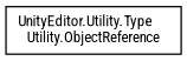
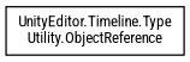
  digraph {
    rankdir=LR
    fontname="Roboto Condensed"
-   n1 [color=black fillcolor=white fontname="Roboto Condensed" fontsize=10 height=0.2 label="UnityEditor.Utility.Type\lUtility.ObjectReference" shape=record style=filled width=0.4]
+   n1 [color=black fillcolor=white fontname="Roboto Condensed" fontsize=10 height=0.2 label="UnityEditor.Timeline.Type\lUtility.ObjectReference" shape=record style=filled width=0.4]
  }
